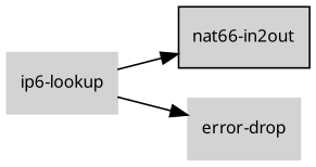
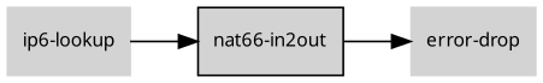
  digraph {
    fontname="Noto Sans"
    rankdir=LR
    node [color=lightgray fillcolor=lightgray fontcolor=black fontname="Noto Sans" fontsize=10 shape=box style=filled]
    edge [fontname="Noto Sans" fontsize=8]
    "nat66-in2out" [color=black]
    "error-drop"
    "ip6-lookup"
-   "ip6-lookup" -> "error-drop"
+   "nat66-in2out" -> "error-drop"
    "ip6-lookup" -> "nat66-in2out"
  }
